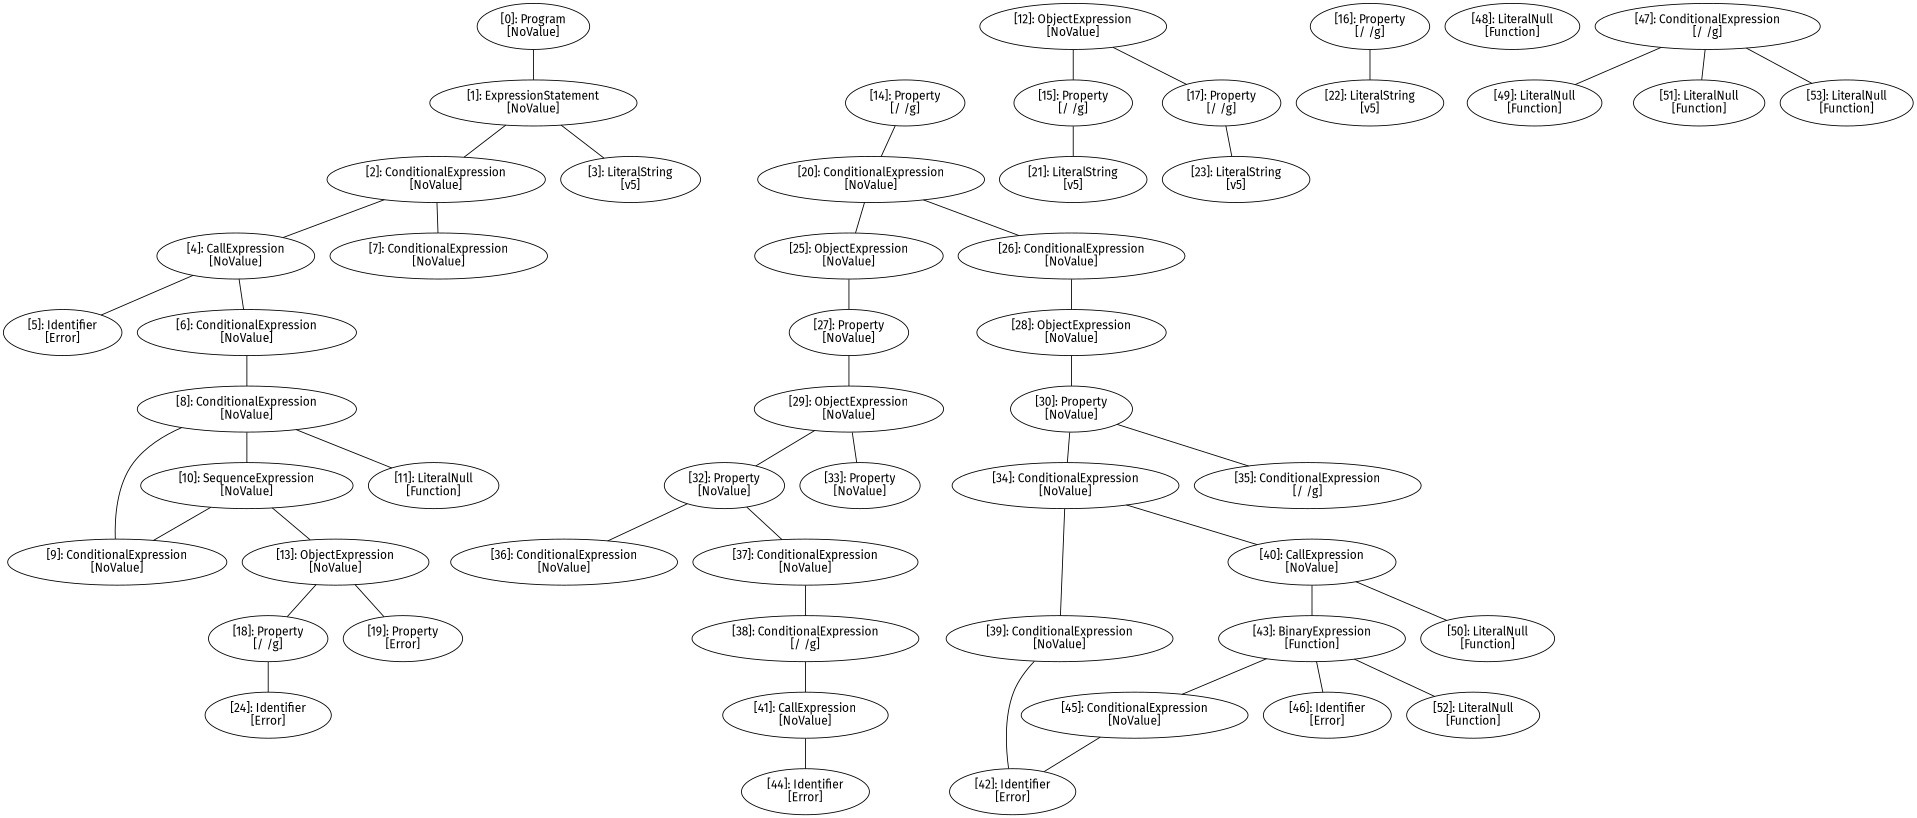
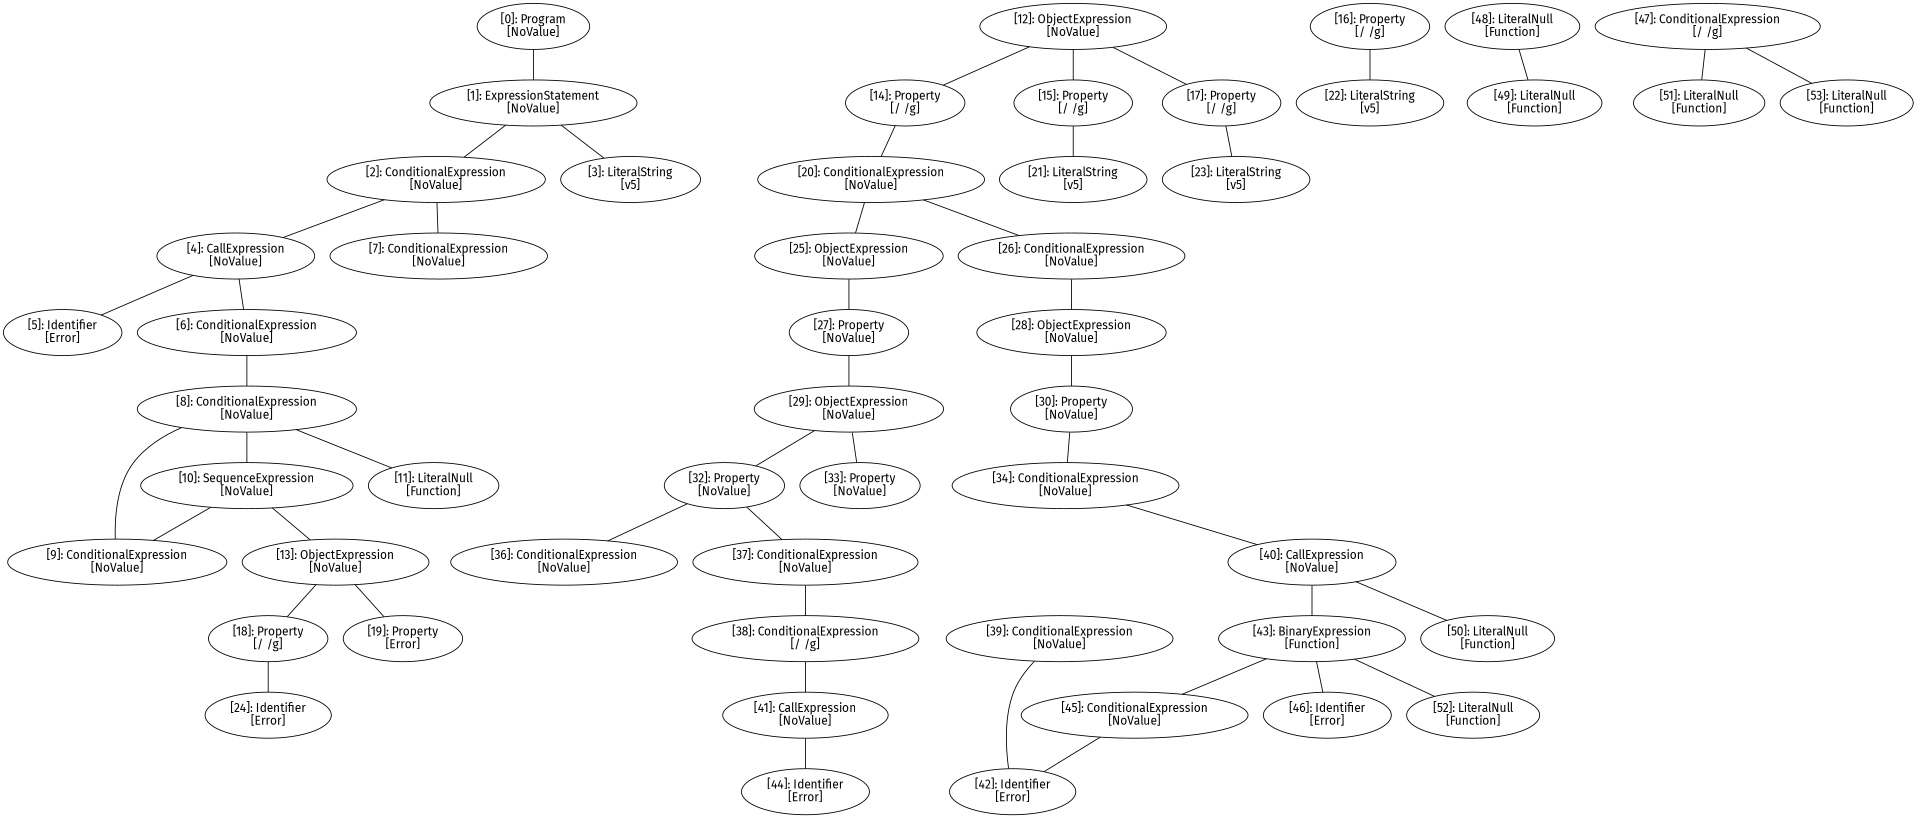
  graph {
    fontname="Fira Sans"
    node [fontname="Fira Sans"]
    edge [fontname="Fira Sans"]
    n1 [label="[0]: Program\n[NoValue]"]
    n2 [label="[1]: ExpressionStatement\n[NoValue]"]
    n3 [label="[2]: ConditionalExpression\n[NoValue]"]
    n4 [label="[3]: LiteralString\n[v5]"]
    n5 [label="[4]: CallExpression\n[NoValue]"]
    n6 [label="[7]: ConditionalExpression\n[NoValue]"]
    n7 [label="[5]: Identifier\n[Error]"]
    n8 [label="[6]: ConditionalExpression\n[NoValue]"]
    n9 [label="[8]: ConditionalExpression\n[NoValue]"]
    n10 [label="[9]: ConditionalExpression\n[NoValue]"]
    n11 [label="[10]: SequenceExpression\n[NoValue]"]
    n12 [label="[11]: LiteralNull\n[Function]"]
    n13 [label="[13]: ObjectExpression\n[NoValue]"]
    n14 [label="[12]: ObjectExpression\n[NoValue]"]
    n15 [label="[14]: Property\n[/ /g]"]
    n16 [label="[15]: Property\n[/ /g]"]
    n17 [label="[17]: Property\n[/ /g]"]
    n18 [label="[18]: Property\n[/ /g]"]
    n19 [label="[19]: Property\n[Error]"]
    n20 [label="[20]: ConditionalExpression\n[NoValue]"]
    n21 [label="[21]: LiteralString\n[v5]"]
    n22 [label="[16]: Property\n[/ /g]"]
    n23 [label="[22]: LiteralString\n[v5]"]
    n24 [label="[23]: LiteralString\n[v5]"]
    n25 [label="[24]: Identifier\n[Error]"]
    n26 [label="[25]: ObjectExpression\n[NoValue]"]
    n27 [label="[26]: ConditionalExpression\n[NoValue]"]
    n28 [label="[27]: Property\n[NoValue]"]
    n29 [label="[28]: ObjectExpression\n[NoValue]"]
    n30 [label="[29]: ObjectExpression\n[NoValue]"]
    n31 [label="[30]: Property\n[NoValue]"]
    n32 [label="[32]: Property\n[NoValue]"]
    n33 [label="[33]: Property\n[NoValue]"]
    n34 [label="[34]: ConditionalExpression\n[NoValue]"]
-   n35 [label="[35]: ConditionalExpression\n[/ /g]"]
    n36 [label="[36]: ConditionalExpression\n[NoValue]"]
    n37 [label="[37]: ConditionalExpression\n[NoValue]"]
    n38 [label="[39]: ConditionalExpression\n[NoValue]"]
    n39 [label="[40]: CallExpression\n[NoValue]"]
    n40 [label="[38]: ConditionalExpression\n[/ /g]"]
    n41 [label="[41]: CallExpression\n[NoValue]"]
    n42 [label="[42]: Identifier\n[Error]"]
    n43 [label="[43]: BinaryExpression\n[Function]"]
    n44 [label="[50]: LiteralNull\n[Function]"]
    n45 [label="[44]: Identifier\n[Error]"]
    n46 [label="[45]: ConditionalExpression\n[NoValue]"]
    n47 [label="[46]: Identifier\n[Error]"]
    n48 [label="[52]: LiteralNull\n[Function]"]
    n49 [label="[47]: ConditionalExpression\n[/ /g]"]
    n50 [label="[49]: LiteralNull\n[Function]"]
    n51 [label="[51]: LiteralNull\n[Function]"]
    n52 [label="[53]: LiteralNull\n[Function]"]
    n53 [label="[48]: LiteralNull\n[Function]"]
    n1 -- n2
    n2 -- n3
    n2 -- n4
    n3 -- n5
    n3 -- n6
    n5 -- n7
    n5 -- n8
    n8 -- n9
    n9 -- n10
    n9 -- n11
    n9 -- n12
    n11 -- n10
    n11 -- n13
    n13 -- n18
    n13 -- n19
+   n14 -- n15
    n14 -- n16
    n14 -- n17
    n15 -- n20
    n16 -- n21
    n17 -- n24
    n18 -- n25
    n20 -- n26
    n20 -- n27
    n22 -- n23
    n26 -- n28
    n27 -- n29
    n28 -- n30
    n29 -- n31
    n30 -- n32
    n30 -- n33
    n31 -- n34
-   n31 -- n35
    n32 -- n36
    n32 -- n37
-   n34 -- n38
    n34 -- n39
    n37 -- n40
    n38 -- n42
    n39 -- n43
    n39 -- n44
    n40 -- n41
    n41 -- n45
    n43 -- n46
    n43 -- n47
    n43 -- n48
    n46 -- n42
-   n49 -- n50
+   n53 -- n50
    n49 -- n51
    n49 -- n52
  }
